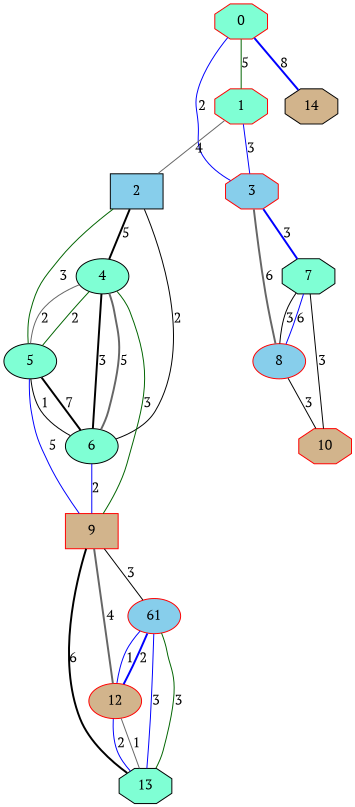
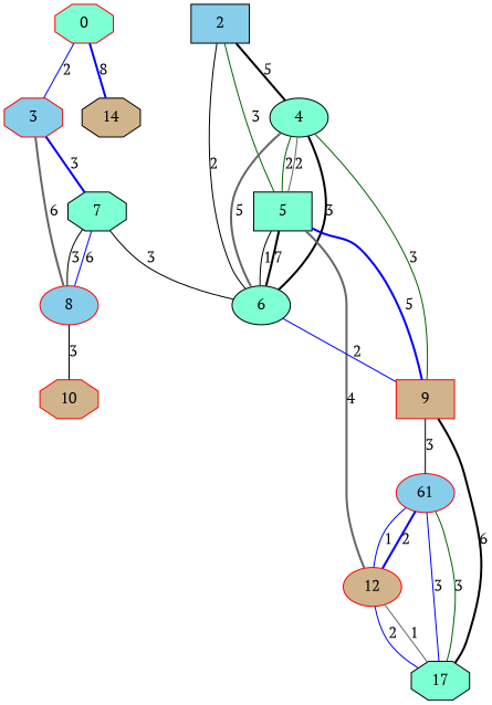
  graph {
    fontname="PT Serif"
    node [color=red fillcolor=aquamarine fontname="PT Serif" shape=octagon style=filled weight=1]
    edge [color=blue fontname="PT Serif" style=solid]
    0
-   1
    3 [fillcolor=skyblue]
    14 [color=black fillcolor=tan weight=4]
    2 [color=black fillcolor=skyblue shape=box]
    7 [color=black]
    8 [fillcolor=skyblue shape=ellipse]
    4 [color=black shape=ellipse]
-   5 [color=black shape=ellipse]
+   5 [color=black shape=box]
    6 [color=black shape=ellipse]
    9 [fillcolor=tan shape=box]
    10 [fillcolor=tan]
    n13 [fillcolor=skyblue label=61 shape=ellipse]
    12 [fillcolor=tan shape=ellipse]
-   13 [color=black]
-   0 -- 1 [color=darkgreen label=5]
+   13 [color=black label=17]
    0 -- 3 [label=2]
    0 -- 14 [label=8 style=bold]
-   1 -- 3 [label=3]
-   1 -- 2 [color=gray40 label=4]
    3 -- 7 [label=3 style=bold]
    3 -- 8 [color=gray40 label=6 style=bold]
    2 -- 4 [color=black label=5 style=bold]
    2 -- 5 [color=darkgreen label=3]
    2 -- 6 [color=black label=2]
    7 -- 8 [label=6]
    7 -- 8 [color=black label=3]
-   7 -- 10 [color=black label=3]
+   7 -- 6 [color=black label=3]
    8 -- 10 [color=black label=3]
    4 -- 5 [color=gray40 label=2]
    4 -- 5 [color=darkgreen label=2]
    4 -- 6 [color=black label=3 style=bold]
    4 -- 6 [color=gray40 label=5 style=bold]
    4 -- 9 [color=darkgreen label=3]
    5 -- 6 [color=black label=1]
    5 -- 6 [color=black label=7 style=bold]
-   5 -- 9 [label=5]
+   5 -- 9 [label=5 style=bold]
    6 -- 9 [label=2]
    9 -- n13 [color=black label=3]
-   9 -- 12 [color=gray40 label=4 style=bold]
+   5 -- 12 [color=gray40 label=4 style=bold]
    9 -- 13 [color=black label=6 style=bold]
    n13 -- 12 [label=2 style=bold]
    n13 -- 12 [label=1]
    n13 -- 13 [label=3]
    n13 -- 13 [color=darkgreen label=3]
    12 -- 13 [color=gray40 label=1]
    12 -- 13 [label=2]
  }
